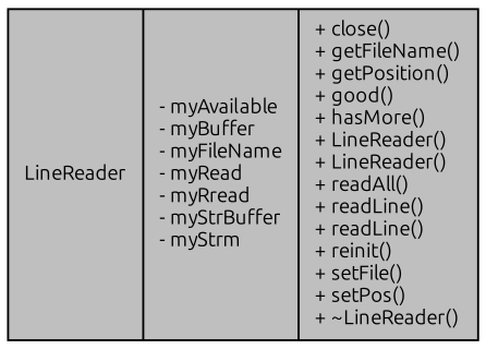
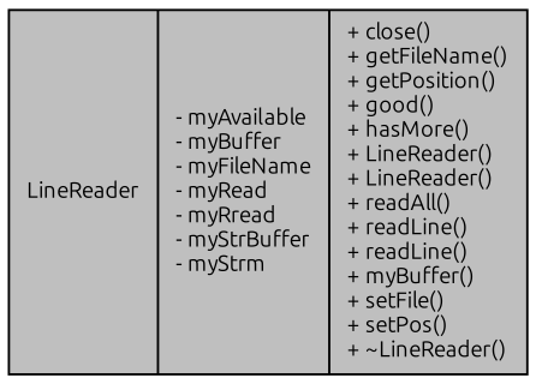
  digraph {
    rankdir=LR
    fontname=Ubuntu
-   n1 [color=black fillcolor=grey75 fontcolor=black fontname=Ubuntu fontsize=10 height=0.2 label="{LineReader\n|- myAvailable\l- myBuffer\l- myFileName\l- myRead\l- myRread\l- myStrBuffer\l- myStrm\l|+ close()\l+ getFileName()\l+ getPosition()\l+ good()\l+ hasMore()\l+ LineReader()\l+ LineReader()\l+ readAll()\l+ readLine()\l+ readLine()\l+ reinit()\l+ setFile()\l+ setPos()\l+ ~LineReader()\l}" shape=record style=filled width=0.4]
+   n1 [color=black fillcolor=grey75 fontcolor=black fontname=Ubuntu fontsize=10 height=0.2 label="{LineReader\n|- myAvailable\l- myBuffer\l- myFileName\l- myRead\l- myRread\l- myStrBuffer\l- myStrm\l|+ close()\l+ getFileName()\l+ getPosition()\l+ good()\l+ hasMore()\l+ LineReader()\l+ LineReader()\l+ readAll()\l+ readLine()\l+ readLine()\l+ myBuffer()\l+ setFile()\l+ setPos()\l+ ~LineReader()\l}" shape=record style=filled width=0.4]
  }
